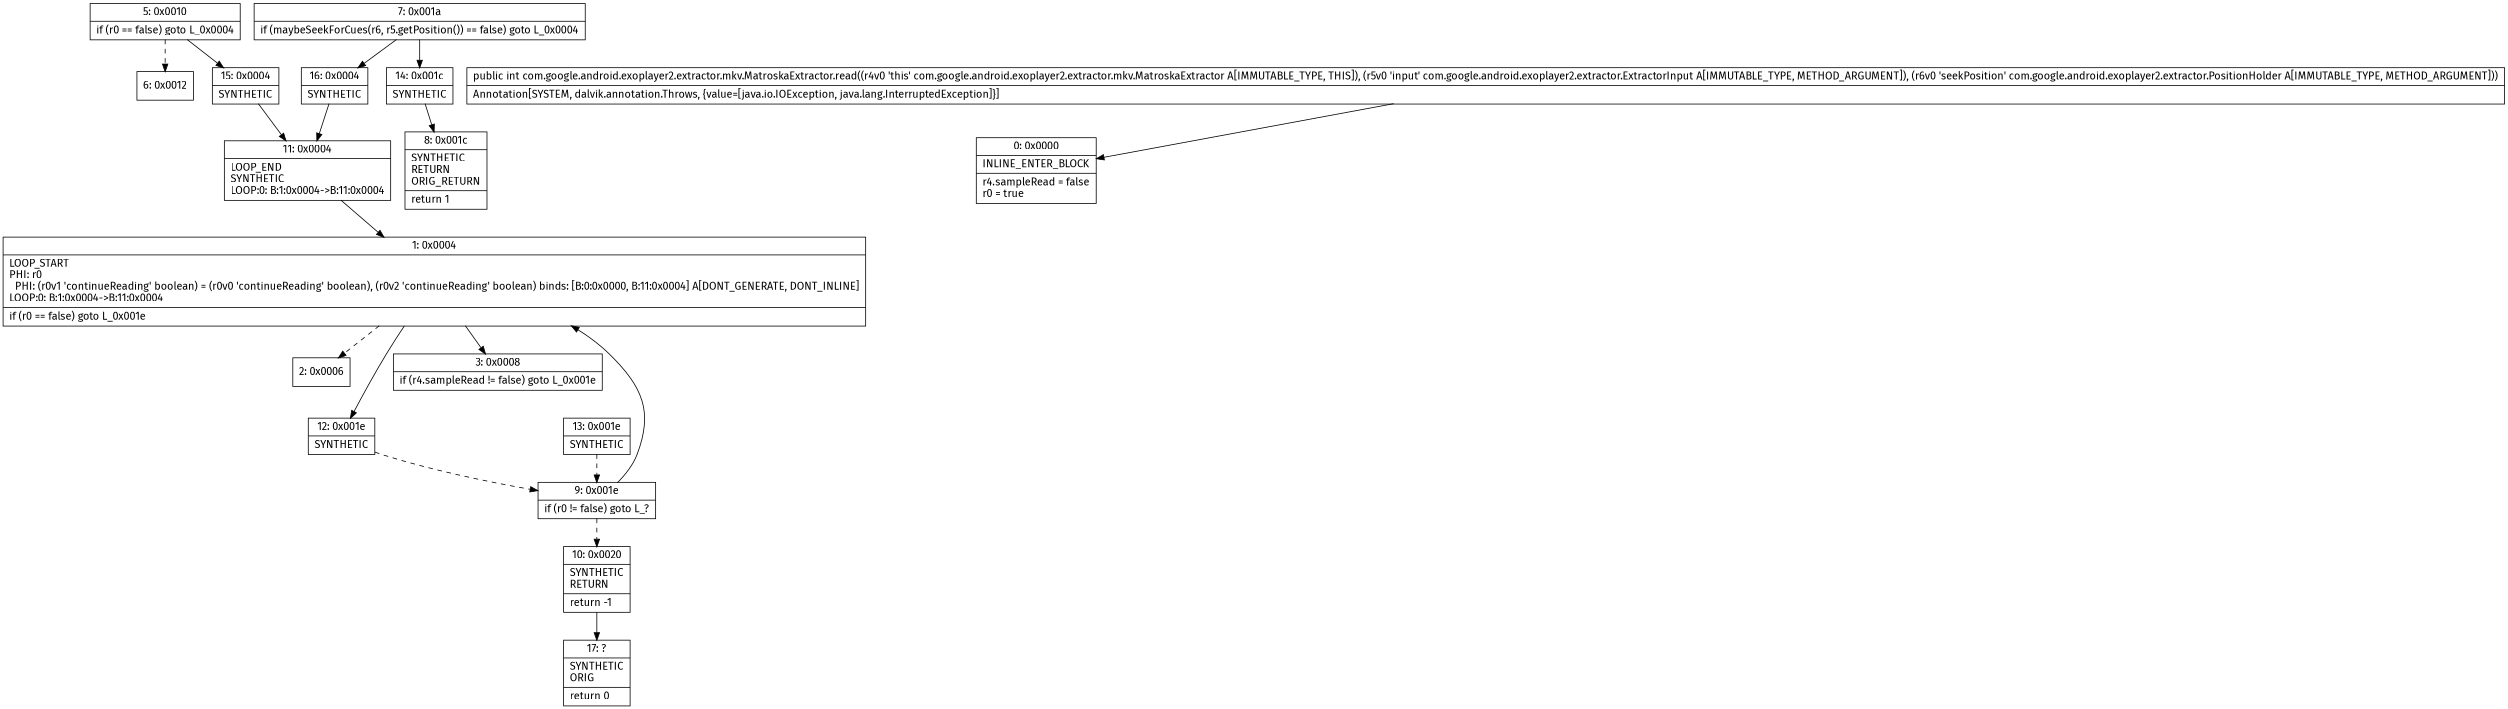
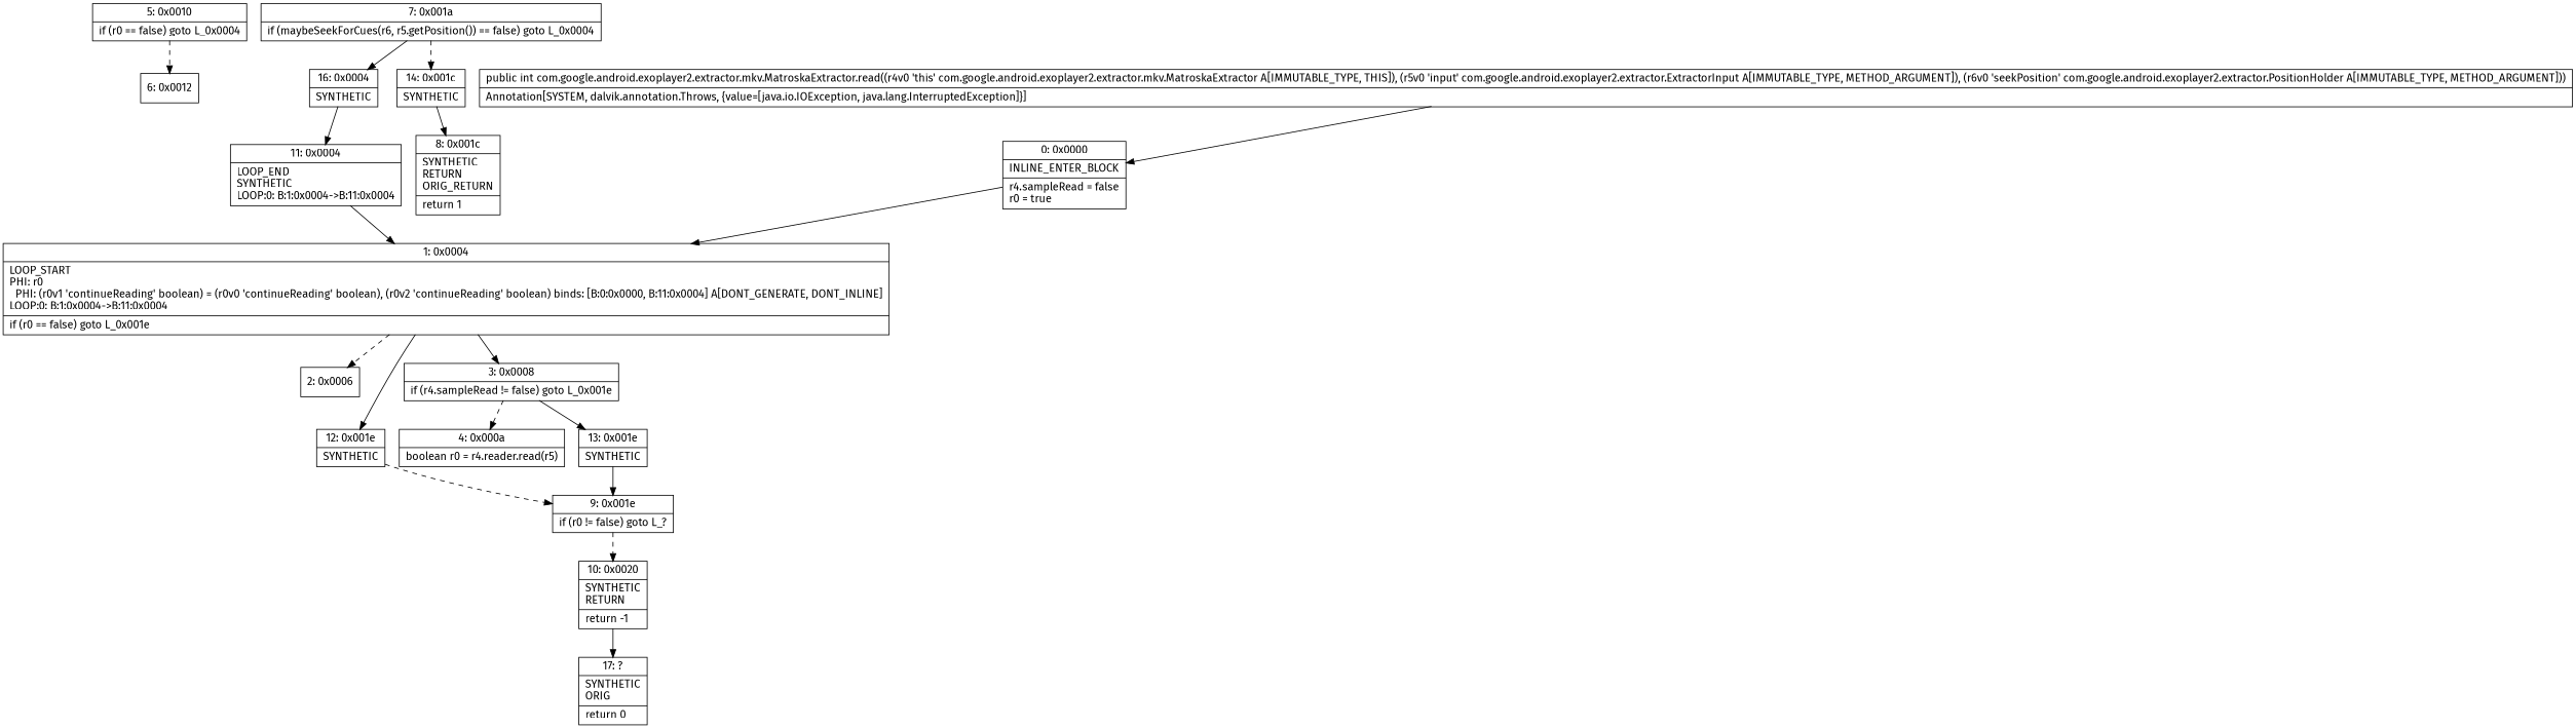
  digraph {
    fontname="Fira Sans"
    node [fontname="Fira Sans" shape=record]
    edge [fontname="Fira Sans"]
    n1 [label="{0\:\ 0x0000|INLINE_ENTER_BLOCK\l|r4.sampleRead = false\lr0 = true\l}"]
    n2 [label="{1\:\ 0x0004|LOOP_START\lPHI: r0 \l  PHI: (r0v1 'continueReading' boolean) = (r0v0 'continueReading' boolean), (r0v2 'continueReading' boolean) binds: [B:0:0x0000, B:11:0x0004] A[DONT_GENERATE, DONT_INLINE]\lLOOP:0: B:1:0x0004\-\>B:11:0x0004\l|if (r0 == false) goto L_0x001e\l}"]
    n3 [label="{2\:\ 0x0006}"]
    n4 [label="{12\:\ 0x001e|SYNTHETIC\l}"]
    n5 [label="{3\:\ 0x0008|if (r4.sampleRead != false) goto L_0x001e\l}"]
    n6 [label="{9\:\ 0x001e|if (r0 != false) goto L_?\l}"]
+   n7 [label="{4\:\ 0x000a|boolean r0 = r4.reader.read(r5)\l}"]
    n8 [label="{13\:\ 0x001e|SYNTHETIC\l}"]
    n9 [label="{5\:\ 0x0010|if (r0 == false) goto L_0x0004\l}"]
    n10 [label="{6\:\ 0x0012}"]
-   n11 [label="{15\:\ 0x0004|SYNTHETIC\l}"]
    n12 [label="{11\:\ 0x0004|LOOP_END\lSYNTHETIC\lLOOP:0: B:1:0x0004\-\>B:11:0x0004\l}"]
    n13 [label="{7\:\ 0x001a|if (maybeSeekForCues(r6, r5.getPosition()) == false) goto L_0x0004\l}"]
    n14 [label="{14\:\ 0x001c|SYNTHETIC\l}"]
    n15 [label="{16\:\ 0x0004|SYNTHETIC\l}"]
    n16 [label="{8\:\ 0x001c|SYNTHETIC\lRETURN\lORIG_RETURN\l|return 1\l}"]
    n17 [label="{10\:\ 0x0020|SYNTHETIC\lRETURN\l|return \-1\l}"]
    n18 [label="{17\:\ ?|SYNTHETIC\lORIG\l|return 0\l}"]
    n19 [label="{public int com.google.android.exoplayer2.extractor.mkv.MatroskaExtractor.read((r4v0 'this' com.google.android.exoplayer2.extractor.mkv.MatroskaExtractor A[IMMUTABLE_TYPE, THIS]), (r5v0 'input' com.google.android.exoplayer2.extractor.ExtractorInput A[IMMUTABLE_TYPE, METHOD_ARGUMENT]), (r6v0 'seekPosition' com.google.android.exoplayer2.extractor.PositionHolder A[IMMUTABLE_TYPE, METHOD_ARGUMENT]))  | Annotation[SYSTEM, dalvik.annotation.Throws, \{value=[java.io.IOException, java.lang.InterruptedException]\}]\l}"]
-   n6 -> n2
+   n1 -> n2
    n2 -> n3 [style=dashed]
    n2 -> n4
    n2 -> n5
    n4 -> n6 [style=dashed]
+   n5 -> n7 [style=dashed]
+   n5 -> n8
    n6 -> n17 [style=dashed]
-   n8 -> n6 [style=dashed]
+   n8 -> n6
    n9 -> n10 [style=dashed]
-   n9 -> n11
-   n11 -> n12
    n12 -> n2
-   n13 -> n14 [style=solid]
+   n13 -> n14 [style=dashed]
    n13 -> n15
    n14 -> n16
    n15 -> n12
    n17 -> n18
    n19 -> n1
  }
